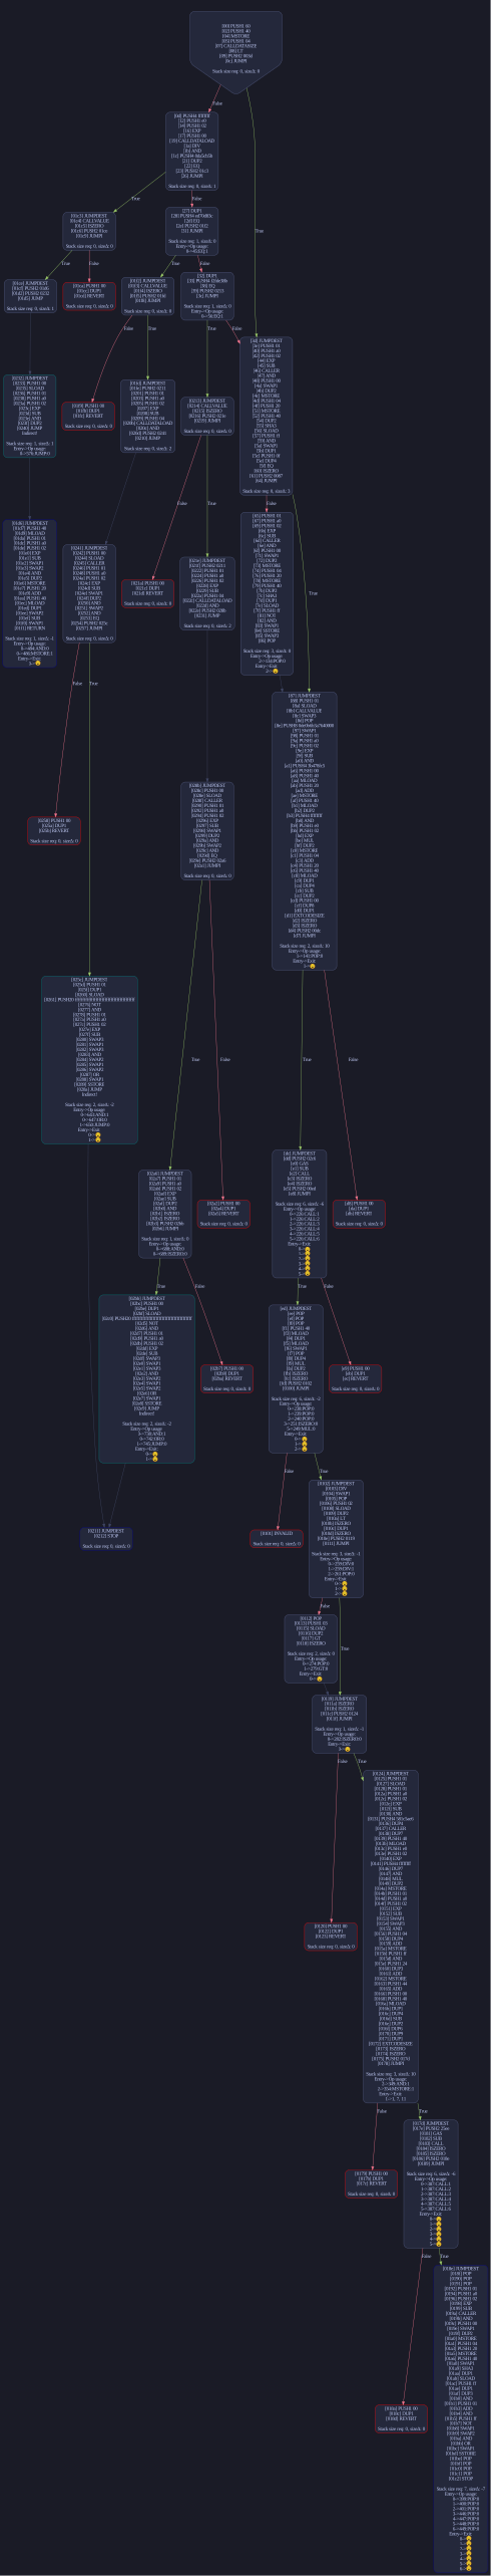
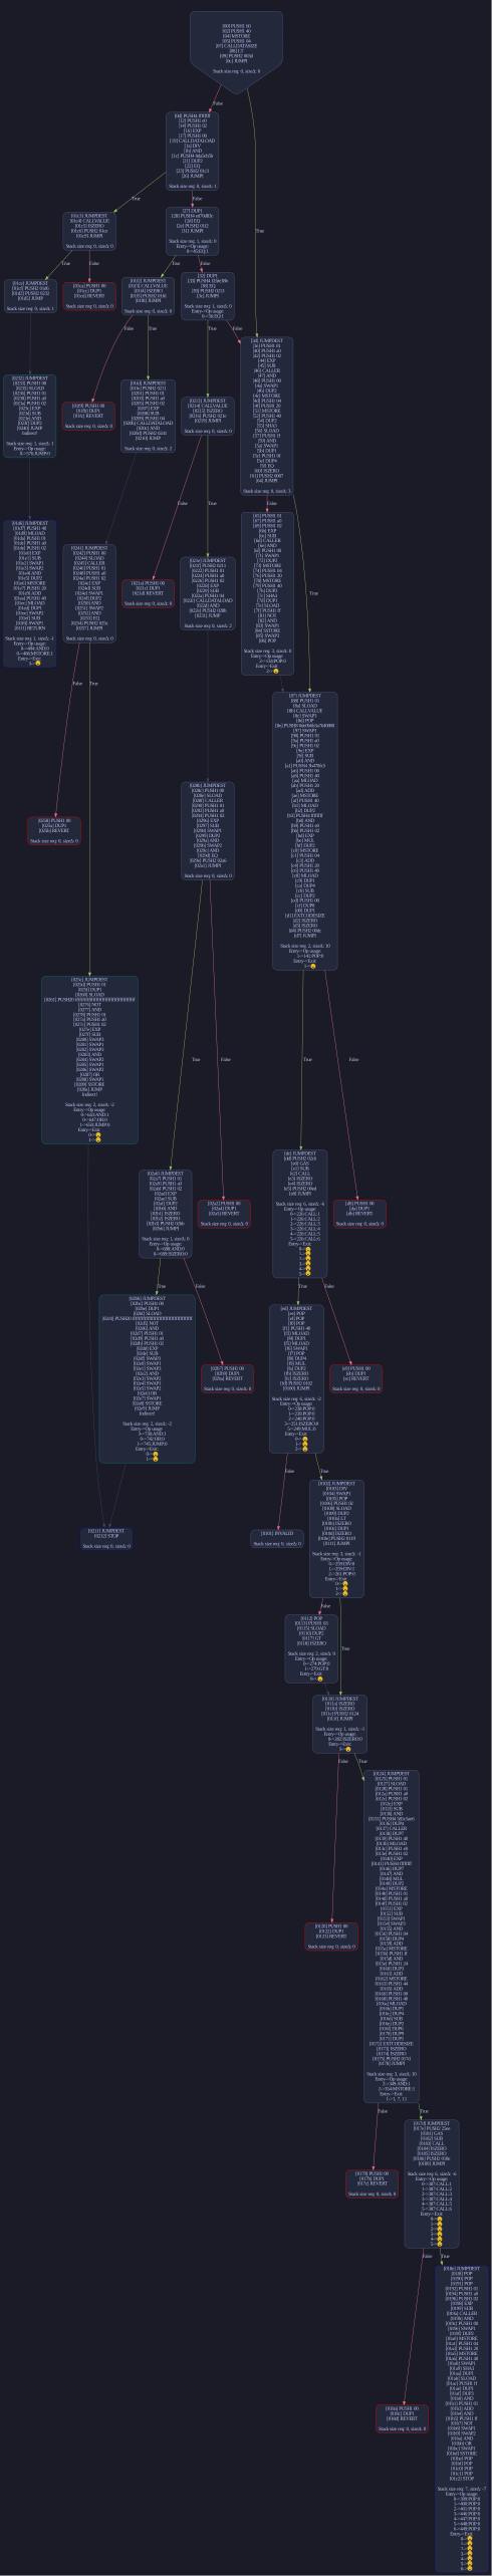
  digraph {
    bgcolor="#1a1b26"
    fontname="Liberation Serif"
    node [color="#565f89" fillcolor="#24283b" fontcolor="#c0caf5" fontname="Liberation Serif" shape=box style="filled, rounded"]
    edge [color="#f7768e" fontcolor="#c0caf5" fontname="Liberation Serif"]
    n1 [label="[00] PUSH1 60\n[02] PUSH1 40\n[04] MSTORE\n[05] PUSH1 04\n[07] CALLDATASIZE\n[08] LT\n[09] PUSH2 003d\n[0c] JUMPI\n\nStack size req: 0, sizeΔ: 0\n" shape=invhouse]
    n2 [label="[0d] PUSH4 ffffffff\n[12] PUSH1 e0\n[14] PUSH1 02\n[16] EXP\n[17] PUSH1 00\n[19] CALLDATALOAD\n[1a] DIV\n[1b] AND\n[1c] PUSH4 8da5cb5b\n[21] DUP2\n[22] EQ\n[23] PUSH2 01c3\n[26] JUMPI\n\nStack size req: 0, sizeΔ: 1\n"]
    n3 [label="[3d] JUMPDEST\n[3e] PUSH1 01\n[40] PUSH1 a0\n[42] PUSH1 02\n[44] EXP\n[45] SUB\n[46] CALLER\n[47] AND\n[48] PUSH1 00\n[4a] SWAP1\n[4b] DUP2\n[4c] MSTORE\n[4d] PUSH1 04\n[4f] PUSH1 20\n[51] MSTORE\n[52] PUSH1 40\n[54] DUP2\n[55] SHA3\n[56] SLOAD\n[57] PUSH1 ff\n[59] AND\n[5a] SWAP1\n[5b] DUP1\n[5c] PUSH1 0f\n[5e] DUP4\n[5f] EQ\n[60] ISZERO\n[61] PUSH2 0087\n[64] JUMPI\n\nStack size req: 0, sizeΔ: 3\n"]
    n4 [label="[27] DUP1\n[28] PUSH4 ed70d83c\n[2d] EQ\n[2e] PUSH2 01f2\n[31] JUMPI\n\nStack size req: 1, sizeΔ: 0\nEntry->Op usage:\n	0->45:EQ:1\n"]
    n5 [label="[01c3] JUMPDEST\n[01c4] CALLVALUE\n[01c5] ISZERO\n[01c6] PUSH2 01ce\n[01c9] JUMPI\n\nStack size req: 0, sizeΔ: 0\n"]
    n6 [label="[32] DUP1\n[33] PUSH4 f2fde38b\n[38] EQ\n[39] PUSH2 0213\n[3c] JUMPI\n\nStack size req: 1, sizeΔ: 0\nEntry->Op usage:\n	0->56:EQ:1\n"]
    n7 [label="[01f2] JUMPDEST\n[01f3] CALLVALUE\n[01f4] ISZERO\n[01f5] PUSH2 01fd\n[01f8] JUMPI\n\nStack size req: 0, sizeΔ: 0\n"]
    n8 [label="[0213] JUMPDEST\n[0214] CALLVALUE\n[0215] ISZERO\n[0216] PUSH2 021e\n[0219] JUMPI\n\nStack size req: 0, sizeΔ: 0\n"]
    n9 [label="[65] PUSH1 01\n[67] PUSH1 a0\n[69] PUSH1 02\n[6b] EXP\n[6c] SUB\n[6d] CALLER\n[6e] AND\n[6f] PUSH1 00\n[71] SWAP1\n[72] DUP2\n[73] MSTORE\n[74] PUSH1 04\n[76] PUSH1 20\n[78] MSTORE\n[79] PUSH1 40\n[7b] DUP2\n[7c] SHA3\n[7d] DUP1\n[7e] SLOAD\n[7f] PUSH1 ff\n[81] NOT\n[82] AND\n[83] SWAP1\n[84] SSTORE\n[85] SWAP3\n[86] POP\n\nStack size req: 3, sizeΔ: 0\nEntry->Op usage:\n	2->134:POP:0\nEntry->Exit:\n	2->😵\n"]
    n10 [label="[87] JUMPDEST\n[88] PUSH1 01\n[8a] SLOAD\n[8b] CALLVALUE\n[8c] SWAP3\n[8d] POP\n[8e] PUSH8 0de0b6b3a7640000\n[97] SWAP1\n[98] PUSH1 01\n[9a] PUSH1 a0\n[9c] PUSH1 02\n[9e] EXP\n[9f] SUB\n[a0] AND\n[a1] PUSH4 3b478fc5\n[a6] PUSH1 00\n[a8] PUSH1 40\n[aa] MLOAD\n[ab] PUSH1 20\n[ad] ADD\n[ae] MSTORE\n[af] PUSH1 40\n[b1] MLOAD\n[b2] DUP2\n[b3] PUSH4 ffffffff\n[b8] AND\n[b9] PUSH1 e0\n[bb] PUSH1 02\n[bd] EXP\n[be] MUL\n[bf] DUP2\n[c0] MSTORE\n[c1] PUSH1 04\n[c3] ADD\n[c4] PUSH1 20\n[c6] PUSH1 40\n[c8] MLOAD\n[c9] DUP1\n[ca] DUP4\n[cb] SUB\n[cc] DUP2\n[cd] PUSH1 00\n[cf] DUP8\n[d0] DUP1\n[d1] EXTCODESIZE\n[d2] ISZERO\n[d3] ISZERO\n[d4] PUSH2 00dc\n[d7] JUMPI\n\nStack size req: 2, sizeΔ: 10\nEntry->Op usage:\n	1->141:POP:0\nEntry->Exit:\n	1->😵\n"]
    n11 [color=red label="[d8] PUSH1 00\n[da] DUP1\n[db] REVERT\n\nStack size req: 0, sizeΔ: 0\n"]
    n12 [label="[dc] JUMPDEST\n[dd] PUSH2 02c6\n[e0] GAS\n[e1] SUB\n[e2] CALL\n[e3] ISZERO\n[e4] ISZERO\n[e5] PUSH2 00ed\n[e8] JUMPI\n\nStack size req: 6, sizeΔ: -6\nEntry->Op usage:\n	0->226:CALL:1\n	1->226:CALL:2\n	2->226:CALL:3\n	3->226:CALL:4\n	4->226:CALL:5\n	5->226:CALL:6\nEntry->Exit:\n	0->😵\n	1->😵\n	2->😵\n	3->😵\n	4->😵\n	5->😵\n"]
    n13 [color=red label="[e9] PUSH1 00\n[eb] DUP1\n[ec] REVERT\n\nStack size req: 0, sizeΔ: 0\n"]
    n14 [label="[ed] JUMPDEST\n[ee] POP\n[ef] POP\n[f0] POP\n[f1] PUSH1 40\n[f3] MLOAD\n[f4] DUP1\n[f5] MLOAD\n[f6] SWAP1\n[f7] POP\n[f8] DUP4\n[f9] MUL\n[fa] DUP2\n[fb] ISZERO\n[fc] ISZERO\n[fd] PUSH2 0102\n[0100] JUMPI\n\nStack size req: 6, sizeΔ: -2\nEntry->Op usage:\n	0->238:POP:0\n	1->239:POP:0\n	2->240:POP:0\n	3->251:ISZERO:0\n	5->249:MUL:0\nEntry->Exit:\n	0->😵\n	1->😵\n	2->😵\n"]
-   n15 [color=red label="[0101] INVALID\n\nStack size req: 0, sizeΔ: 0\n"]
+   n15 [label="[0101] INVALID\n\nStack size req: 0, sizeΔ: 0\n"]
    n16 [label="[0102] JUMPDEST\n[0103] DIV\n[0104] SWAP1\n[0105] POP\n[0106] PUSH1 02\n[0108] SLOAD\n[0109] DUP2\n[010a] LT\n[010b] ISZERO\n[010c] DUP1\n[010d] ISZERO\n[010e] PUSH2 0119\n[0111] JUMPI\n\nStack size req: 3, sizeΔ: -1\nEntry->Op usage:\n	0->259:DIV:0\n	1->259:DIV:1\n	2->261:POP:0\nEntry->Exit:\n	0->😵\n	1->😵\n	2->😵\n"]
    n17 [label="[0112] POP\n[0113] PUSH1 03\n[0115] SLOAD\n[0116] DUP2\n[0117] GT\n[0118] ISZERO\n\nStack size req: 2, sizeΔ: 0\nEntry->Op usage:\n	0->274:POP:0\n	1->279:GT:0\nEntry->Exit:\n	0->😵\n"]
    n18 [label="[0119] JUMPDEST\n[011a] ISZERO\n[011b] ISZERO\n[011c] PUSH2 0124\n[011f] JUMPI\n\nStack size req: 1, sizeΔ: -1\nEntry->Op usage:\n	0->282:ISZERO:0\nEntry->Exit:\n	0->😵\n"]
    n19 [color=red label="[0120] PUSH1 00\n[0122] DUP1\n[0123] REVERT\n\nStack size req: 0, sizeΔ: 0\n"]
    n20 [label="[0124] JUMPDEST\n[0125] PUSH1 01\n[0127] SLOAD\n[0128] PUSH1 01\n[012a] PUSH1 a0\n[012c] PUSH1 02\n[012e] EXP\n[012f] SUB\n[0130] AND\n[0131] PUSH4 581c5ae6\n[0136] DUP4\n[0137] CALLER\n[0138] DUP7\n[0139] PUSH1 40\n[013b] MLOAD\n[013c] PUSH1 e0\n[013e] PUSH1 02\n[0140] EXP\n[0141] PUSH4 ffffffff\n[0146] DUP7\n[0147] AND\n[0148] MUL\n[0149] DUP2\n[014a] MSTORE\n[014b] PUSH1 01\n[014d] PUSH1 a0\n[014f] PUSH1 02\n[0151] EXP\n[0152] SUB\n[0153] SWAP1\n[0154] SWAP3\n[0155] AND\n[0156] PUSH1 04\n[0158] DUP4\n[0159] ADD\n[015a] MSTORE\n[015b] PUSH1 ff\n[015d] AND\n[015e] PUSH1 24\n[0160] DUP3\n[0161] ADD\n[0162] MSTORE\n[0163] PUSH1 44\n[0165] ADD\n[0166] PUSH1 00\n[0168] PUSH1 40\n[016a] MLOAD\n[016b] DUP1\n[016c] DUP4\n[016d] SUB\n[016e] DUP2\n[016f] DUP6\n[0170] DUP9\n[0171] DUP1\n[0172] EXTCODESIZE\n[0173] ISZERO\n[0174] ISZERO\n[0175] PUSH2 017d\n[0178] JUMPI\n\nStack size req: 3, sizeΔ: 10\nEntry->Op usage:\n	2->349:AND:1\n	2->354:MSTORE:1\nEntry->Exit:\n	1->1, 7, 11\n"]
    n21 [color=red label="[0179] PUSH1 00\n[017b] DUP1\n[017c] REVERT\n\nStack size req: 0, sizeΔ: 0\n"]
    n22 [label="[017d] JUMPDEST\n[017e] PUSH2 25ee\n[0181] GAS\n[0182] SUB\n[0183] CALL\n[0184] ISZERO\n[0185] ISZERO\n[0186] PUSH2 018e\n[0189] JUMPI\n\nStack size req: 6, sizeΔ: -6\nEntry->Op usage:\n	0->387:CALL:1\n	1->387:CALL:2\n	2->387:CALL:3\n	3->387:CALL:4\n	4->387:CALL:5\n	5->387:CALL:6\nEntry->Exit:\n	0->😵\n	1->😵\n	2->😵\n	3->😵\n	4->😵\n	5->😵\n"]
    n23 [color=red label="[018a] PUSH1 00\n[018c] DUP1\n[018d] REVERT\n\nStack size req: 0, sizeΔ: 0\n"]
    n24 [color=darkblue label="[018e] JUMPDEST\n[018f] POP\n[0190] POP\n[0191] POP\n[0192] PUSH1 01\n[0194] PUSH1 a0\n[0196] PUSH1 02\n[0198] EXP\n[0199] SUB\n[019a] CALLER\n[019b] AND\n[019c] PUSH1 00\n[019e] SWAP1\n[019f] DUP2\n[01a0] MSTORE\n[01a1] PUSH1 04\n[01a3] PUSH1 20\n[01a5] MSTORE\n[01a6] PUSH1 40\n[01a8] SWAP1\n[01a9] SHA3\n[01aa] DUP1\n[01ab] SLOAD\n[01ac] PUSH1 ff\n[01ae] DUP1\n[01af] DUP3\n[01b0] AND\n[01b1] PUSH1 01\n[01b3] ADD\n[01b4] AND\n[01b5] PUSH1 ff\n[01b7] NOT\n[01b8] SWAP1\n[01b9] SWAP2\n[01ba] AND\n[01bb] OR\n[01bc] SWAP1\n[01bd] SSTORE\n[01be] POP\n[01bf] POP\n[01c0] POP\n[01c1] POP\n[01c2] STOP\n\nStack size req: 7, sizeΔ: -7\nEntry->Op usage:\n	0->399:POP:0\n	1->400:POP:0\n	2->401:POP:0\n	3->446:POP:0\n	4->447:POP:0\n	5->448:POP:0\n	6->449:POP:0\nEntry->Exit:\n	0->😵\n	1->😵\n	2->😵\n	3->😵\n	4->😵\n	5->😵\n	6->😵\n"]
    n25 [color=red label="[01ca] PUSH1 00\n[01cc] DUP1\n[01cd] REVERT\n\nStack size req: 0, sizeΔ: 0\n"]
    n26 [label="[01ce] JUMPDEST\n[01cf] PUSH2 01d6\n[01d2] PUSH2 0232\n[01d5] JUMP\n\nStack size req: 0, sizeΔ: 1\n"]
    n27 [color=teal label="[0232] JUMPDEST\n[0233] PUSH1 00\n[0235] SLOAD\n[0236] PUSH1 01\n[0238] PUSH1 a0\n[023a] PUSH1 02\n[023c] EXP\n[023d] SUB\n[023e] AND\n[023f] DUP2\n[0240] JUMP\nIndirect!\n\nStack size req: 1, sizeΔ: 1\nEntry->Op usage:\n	0->576:JUMP:0\n"]
    n28 [color=darkblue label="[01d6] JUMPDEST\n[01d7] PUSH1 40\n[01d9] MLOAD\n[01da] PUSH1 01\n[01dc] PUSH1 a0\n[01de] PUSH1 02\n[01e0] EXP\n[01e1] SUB\n[01e2] SWAP1\n[01e3] SWAP2\n[01e4] AND\n[01e5] DUP2\n[01e6] MSTORE\n[01e7] PUSH1 20\n[01e9] ADD\n[01ea] PUSH1 40\n[01ec] MLOAD\n[01ed] DUP1\n[01ee] SWAP2\n[01ef] SUB\n[01f0] SWAP1\n[01f1] RETURN\n\nStack size req: 1, sizeΔ: -1\nEntry->Op usage:\n	0->484:AND:0\n	0->486:MSTORE:1\nEntry->Exit:\n	0->😵\n"]
    n29 [color=red label="[01f9] PUSH1 00\n[01fb] DUP1\n[01fc] REVERT\n\nStack size req: 0, sizeΔ: 0\n"]
    n30 [label="[01fd] JUMPDEST\n[01fe] PUSH2 0211\n[0201] PUSH1 01\n[0203] PUSH1 a0\n[0205] PUSH1 02\n[0207] EXP\n[0208] SUB\n[0209] PUSH1 04\n[020b] CALLDATALOAD\n[020c] AND\n[020d] PUSH2 0241\n[0210] JUMP\n\nStack size req: 0, sizeΔ: 2\n"]
    n31 [label="[0241] JUMPDEST\n[0242] PUSH1 00\n[0244] SLOAD\n[0245] CALLER\n[0246] PUSH1 01\n[0248] PUSH1 a0\n[024a] PUSH1 02\n[024c] EXP\n[024d] SUB\n[024e] SWAP1\n[024f] DUP2\n[0250] AND\n[0251] SWAP2\n[0252] AND\n[0253] EQ\n[0254] PUSH2 025c\n[0257] JUMPI\n\nStack size req: 0, sizeΔ: 0\n"]
    n32 [color=darkblue label="[0211] JUMPDEST\n[0212] STOP\n\nStack size req: 0, sizeΔ: 0\n"]
    n33 [color=red label="[021a] PUSH1 00\n[021c] DUP1\n[021d] REVERT\n\nStack size req: 0, sizeΔ: 0\n"]
    n34 [label="[021e] JUMPDEST\n[021f] PUSH2 0211\n[0222] PUSH1 01\n[0224] PUSH1 a0\n[0226] PUSH1 02\n[0228] EXP\n[0229] SUB\n[022a] PUSH1 04\n[022c] CALLDATALOAD\n[022d] AND\n[022e] PUSH2 028b\n[0231] JUMP\n\nStack size req: 0, sizeΔ: 2\n"]
    n35 [label="[028b] JUMPDEST\n[028c] PUSH1 00\n[028e] SLOAD\n[028f] CALLER\n[0290] PUSH1 01\n[0292] PUSH1 a0\n[0294] PUSH1 02\n[0296] EXP\n[0297] SUB\n[0298] SWAP1\n[0299] DUP2\n[029a] AND\n[029b] SWAP2\n[029c] AND\n[029d] EQ\n[029e] PUSH2 02a6\n[02a1] JUMPI\n\nStack size req: 0, sizeΔ: 0\n"]
    n36 [color=red label="[0258] PUSH1 00\n[025a] DUP1\n[025b] REVERT\n\nStack size req: 0, sizeΔ: 0\n"]
    n37 [color=teal label="[025c] JUMPDEST\n[025d] PUSH1 01\n[025f] DUP1\n[0260] SLOAD\n[0261] PUSH20 ffffffffffffffffffffffffffffffffffffffff\n[0276] NOT\n[0277] AND\n[0278] PUSH1 01\n[027a] PUSH1 a0\n[027c] PUSH1 02\n[027e] EXP\n[027f] SUB\n[0280] SWAP3\n[0281] SWAP1\n[0282] SWAP3\n[0283] AND\n[0284] SWAP2\n[0285] SWAP1\n[0286] SWAP2\n[0287] OR\n[0288] SWAP1\n[0289] SSTORE\n[028a] JUMP\nIndirect!\n\nStack size req: 2, sizeΔ: -2\nEntry->Op usage:\n	0->643:AND:1\n	0->647:OR:0\n	1->650:JUMP:0\nEntry->Exit:\n	0->😵\n	1->😵\n"]
    n38 [color=red label="[02a2] PUSH1 00\n[02a4] DUP1\n[02a5] REVERT\n\nStack size req: 0, sizeΔ: 0\n"]
    n39 [label="[02a6] JUMPDEST\n[02a7] PUSH1 01\n[02a9] PUSH1 a0\n[02ab] PUSH1 02\n[02ad] EXP\n[02ae] SUB\n[02af] DUP2\n[02b0] AND\n[02b1] ISZERO\n[02b2] ISZERO\n[02b3] PUSH2 02bb\n[02b6] JUMPI\n\nStack size req: 1, sizeΔ: 0\nEntry->Op usage:\n	0->688:AND:0\n	0->689:ISZERO:0\n"]
    n40 [color=red label="[02b7] PUSH1 00\n[02b9] DUP1\n[02ba] REVERT\n\nStack size req: 0, sizeΔ: 0\n"]
    n41 [color=teal label="[02bb] JUMPDEST\n[02bc] PUSH1 00\n[02be] DUP1\n[02bf] SLOAD\n[02c0] PUSH20 ffffffffffffffffffffffffffffffffffffffff\n[02d5] NOT\n[02d6] AND\n[02d7] PUSH1 01\n[02d9] PUSH1 a0\n[02db] PUSH1 02\n[02dd] EXP\n[02de] SUB\n[02df] SWAP3\n[02e0] SWAP1\n[02e1] SWAP3\n[02e2] AND\n[02e3] SWAP2\n[02e4] SWAP1\n[02e5] SWAP2\n[02e6] OR\n[02e7] SWAP1\n[02e8] SSTORE\n[02e9] JUMP\nIndirect!\n\nStack size req: 2, sizeΔ: -2\nEntry->Op usage:\n	0->738:AND:1\n	0->742:OR:0\n	1->745:JUMP:0\nEntry->Exit:\n	0->😵\n	1->😵\n"]
    n1 -> n2 [label=False]
    n1 -> n3 [color="#9ece6a" label=True]
    n2 -> n4 [label=False]
    n2 -> n5 [color="#9ece6a" label=True]
    n3 -> n9 [label=False]
    n3 -> n10 [color="#9ece6a" label=True]
    n4 -> n6 [label=False]
    n4 -> n7 [color="#9ece6a" label=True]
    n5 -> n25 [label=False]
    n5 -> n26 [color="#9ece6a" label=True]
    n6 -> n3 [label=False]
    n6 -> n8 [color="#9ece6a" label=True]
    n7 -> n29 [label=False]
    n7 -> n30 [color="#9ece6a" label=True]
    n8 -> n33 [label=False]
    n8 -> n34 [color="#9ece6a" label=True]
    n9 -> n10 [color="#414868"]
    n10 -> n11 [label=False]
    n10 -> n12 [color="#9ece6a" label=True]
    n12 -> n13 [label=False]
    n12 -> n14 [color="#9ece6a" label=True]
    n14 -> n15 [label=False]
    n14 -> n16 [color="#9ece6a" label=True]
    n16 -> n17 [label=False]
    n16 -> n18 [color="#9ece6a" label=True]
    n17 -> n18 [color="#414868"]
    n18 -> n19 [label=False]
    n18 -> n20 [color="#9ece6a" label=True]
    n20 -> n21 [label=False]
    n20 -> n22 [color="#9ece6a" label=True]
    n22 -> n23 [label=False]
    n22 -> n24 [color="#9ece6a" label=True]
    n26 -> n27 [color="#414868"]
    n27 -> n28 [color="#414868"]
    n30 -> n31 [color="#414868"]
    n31 -> n36 [label=False]
    n31 -> n37 [color="#9ece6a" label=True]
    n34 -> n35 [color="#414868"]
    n35 -> n38 [label=False]
    n35 -> n39 [color="#9ece6a" label=True]
    n37 -> n32 [color="#414868"]
    n39 -> n40 [label=False]
    n39 -> n41 [color="#9ece6a" label=True]
    n41 -> n32 [color="#414868"]
  }
